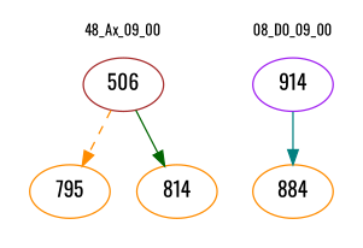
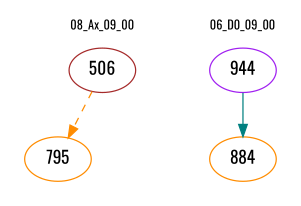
  digraph {
    fontname=Oswald
    node [color=darkorange fontname=Oswald]
    edge [fontname=Oswald style=solid]
    n1 [color=brown label=506]
    n2 [label=795]
-   n3 [label=814]
-   n4 [color=purple label=914]
+   n4 [color=purple label=944]
    n5 [label=884]
    subgraph cluster_1 {
      color=white
      fontsize=10
-     label="48_Ax_09_00"
+     label="08_Ax_09_00"
      n1
      n2
-     n3
    }
    subgraph cluster_2 {
      color=white
      fontsize=10
-     label="08_D0_09_00"
+     label="06_D0_09_00"
      n4
      n5
    }
    n1 -> n2 [color=darkorange style=dashed]
-   n1 -> n3 [color=darkgreen]
    n4 -> n5 [color=teal]
  }
